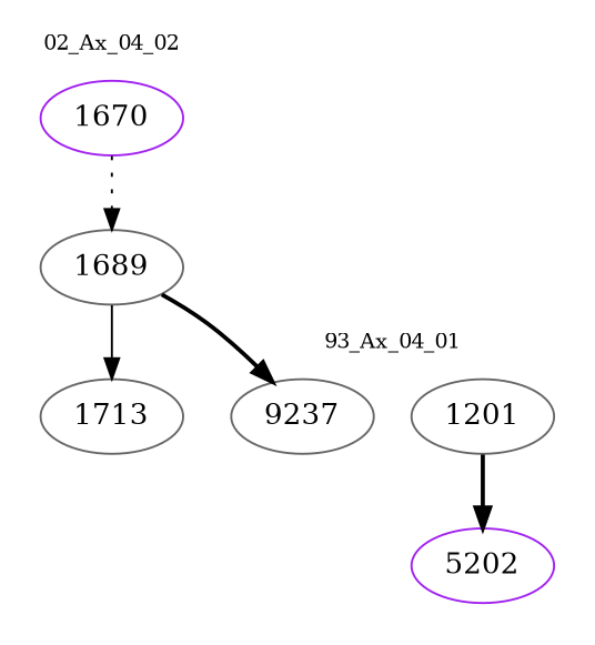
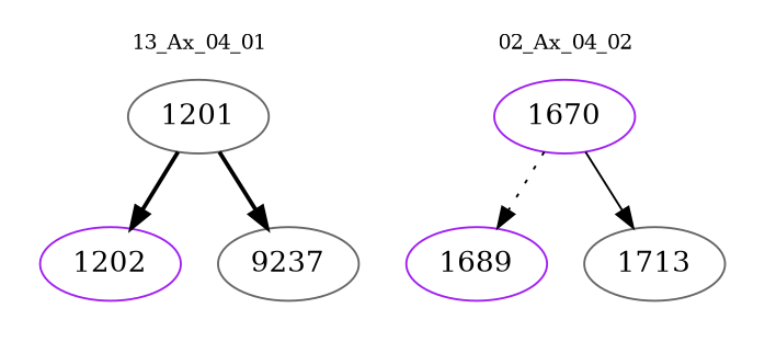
  digraph {
    node [color=gray40]
    edge [color=black style=bold]
    n1 [label=1201]
-   n2 [color=purple label=5202]
+   n2 [color=purple label=1202]
    n3 [label=9237]
-   n4 [label=1689]
+   n4 [color=purple label=1689]
    n5 [label=1713]
    n6 [color=purple label=1670]
    subgraph cluster_1 {
      color=white
      fontsize=10
-     label="93_Ax_04_01"
+     label="13_Ax_04_01"
      n1
      n2
      n3
    }
    subgraph cluster_2 {
      color=white
      fontsize=10
      label="02_Ax_04_02"
      n4
      n5
      n6
    }
    n1 -> n2
-   n4 -> n3
-   n4 -> n5 [style=solid]
+   n1 -> n3
+   n6 -> n5 [style=solid]
    n6 -> n4 [style=dotted]
  }
